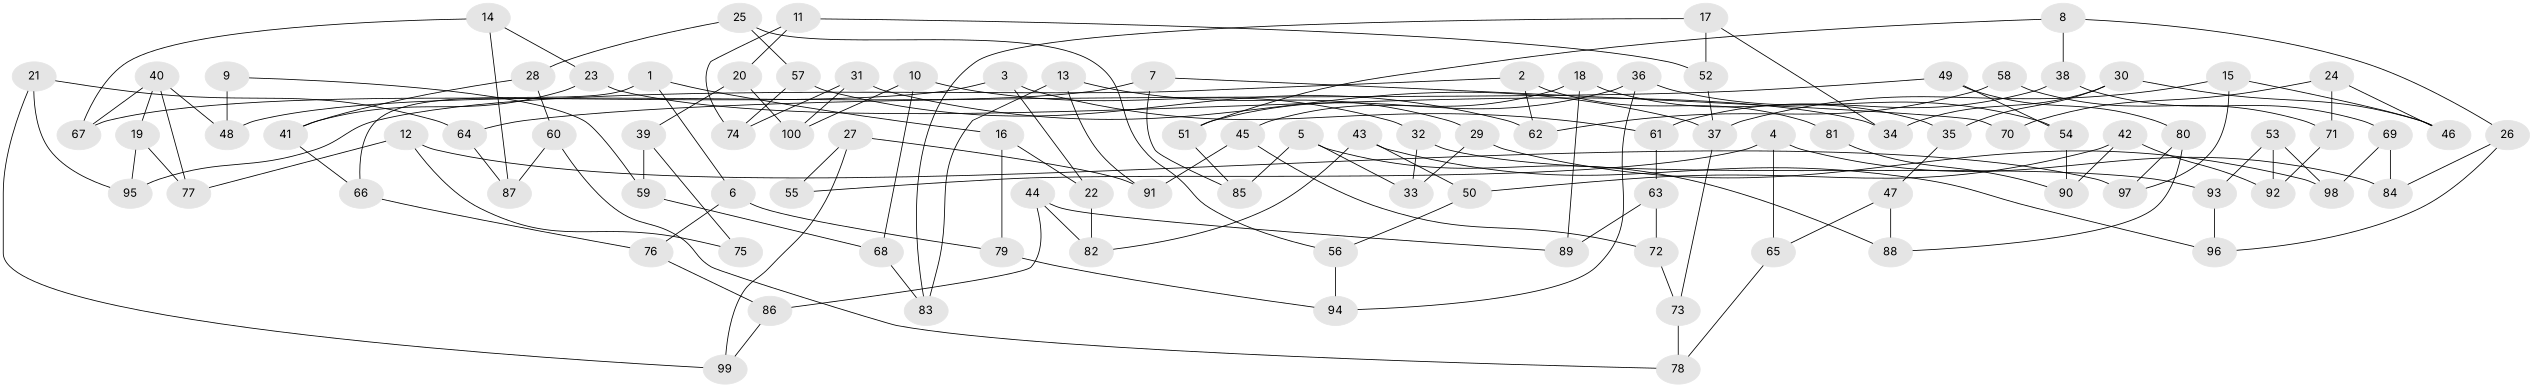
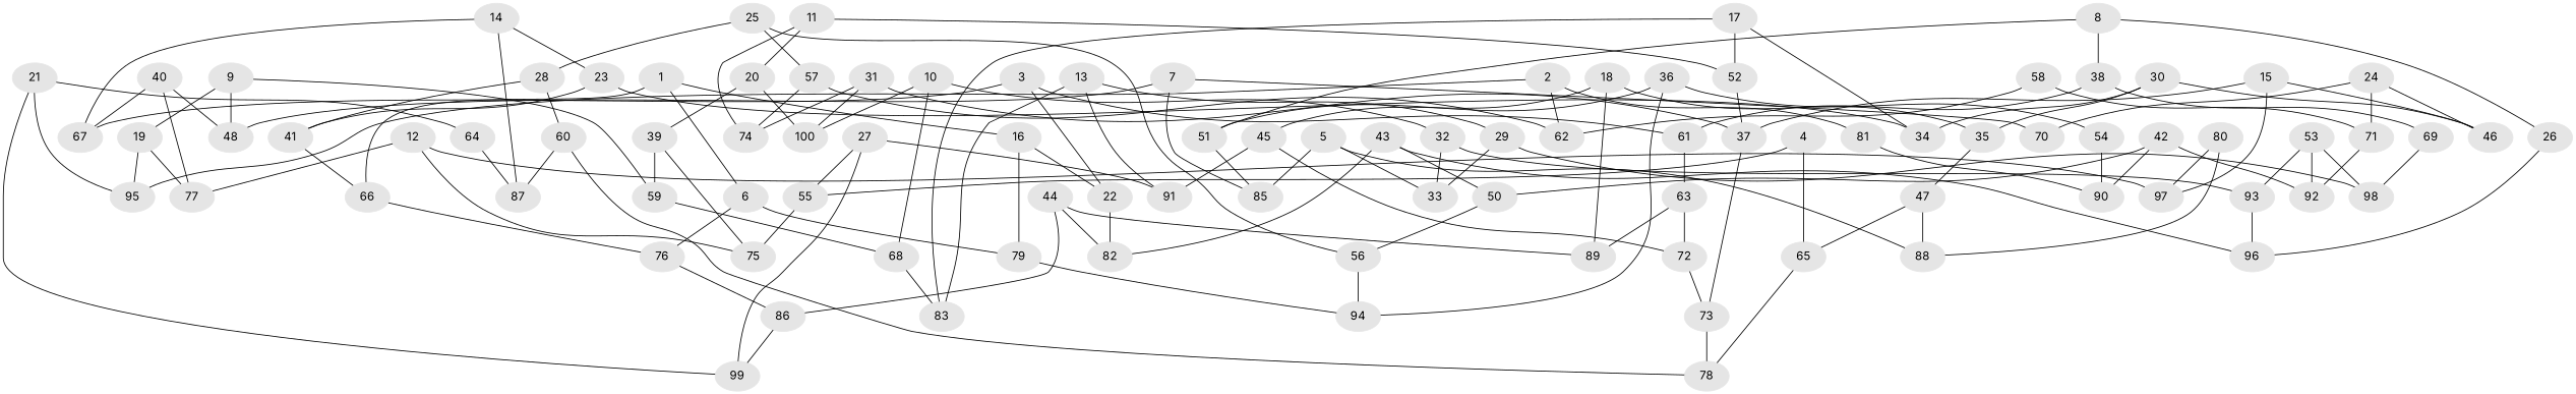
  graph {
    fontname=Inter
    node [color=gray90 fontname=Inter style=filled]
    edge [fontname=Inter]
    1
    6
    16
    66
    76
    79
    22
    2
    62
    81
    95
    90
    3
    61
    67
    82
    63
    4
    55
    65
-   84
    75
    78
    5
    33
    85
    88
    86
    94
    7
    48
    70
    8
    26
    38
    51
    96
    69
    9
    19
    59
    77
    68
    10
    32
    100
    93
    83
    11
    20
    52
    74
    39
    37
    12
    97
    13
    29
    91
    98
    14
    23
    87
    34
    41
    15
    46
    73
    17
    18
    35
    45
    89
    47
    72
    21
    64
    99
    24
    71
    92
    25
    28
    56
    57
    60
    27
    30
    31
    36
    54
    40
    42
    50
    43
    44
-   49
    80
    53
    58
    1 -- 6
    1 -- 16
    1 -- 66
    6 -- 76
    6 -- 79
    16 -- 79
    16 -- 22
    66 -- 76
    76 -- 86
    79 -- 94
    22 -- 82
    2 -- 62
    2 -- 81
    2 -- 95
    81 -- 90
    3 -- 22
    3 -- 61
    3 -- 67
    61 -- 63
    63 -- 89
    63 -- 72
    4 -- 55
    4 -- 65
-   4 -- 84
+   55 -- 75
    65 -- 78
    5 -- 33
    5 -- 85
    5 -- 88
    86 -- 99
    7 -- 85
    7 -- 48
    7 -- 70
    8 -- 26
    8 -- 38
    8 -- 51
-   26 -- 84
    26 -- 96
    38 -- 61
    38 -- 69
    51 -- 85
-   69 -- 84
    69 -- 98
    9 -- 48
-   40 -- 19
+   9 -- 19
    9 -- 59
    19 -- 95
    19 -- 77
    59 -- 68
    68 -- 83
    10 -- 68
    10 -- 32
    10 -- 100
    32 -- 33
    32 -- 93
    93 -- 96
    11 -- 20
    11 -- 52
    11 -- 74
    20 -- 100
    20 -- 39
    52 -- 37
    39 -- 75
    39 -- 59
    37 -- 73
    12 -- 75
    12 -- 77
    12 -- 97
    13 -- 83
    13 -- 29
    13 -- 91
    29 -- 33
    29 -- 98
    14 -- 67
    14 -- 23
    14 -- 87
    23 -- 34
    23 -- 41
    41 -- 66
    15 -- 37
    15 -- 97
    15 -- 46
    73 -- 78
    17 -- 83
    17 -- 52
    17 -- 34
    18 -- 35
    18 -- 45
    18 -- 89
    35 -- 47
    45 -- 91
    45 -- 72
    47 -- 65
    47 -- 88
    72 -- 73
    21 -- 95
    21 -- 64
    21 -- 99
    64 -- 87
    24 -- 70
    24 -- 46
    24 -- 71
    71 -- 92
    25 -- 28
    25 -- 56
    25 -- 57
    28 -- 41
    28 -- 60
    56 -- 94
    57 -- 62
    57 -- 74
    60 -- 78
    60 -- 87
    27 -- 55
    27 -- 91
    27 -- 99
    30 -- 34
    30 -- 46
    30 -- 35
    31 -- 100
    31 -- 74
    31 -- 37
    36 -- 94
    36 -- 51
    36 -- 54
    54 -- 90
    40 -- 67
    40 -- 48
    40 -- 77
    42 -- 90
    42 -- 92
    42 -- 50
    50 -- 56
    43 -- 82
    43 -- 96
    43 -- 50
    44 -- 82
    44 -- 86
    44 -- 89
-   49 -- 64
-   49 -- 54
-   49 -- 80
    80 -- 88
    80 -- 97
    53 -- 93
    53 -- 98
    53 -- 92
    58 -- 62
    58 -- 71
  }
